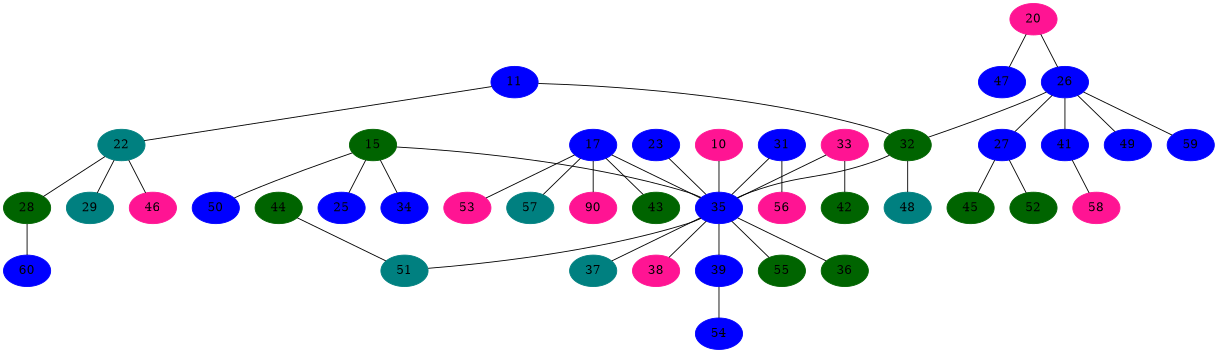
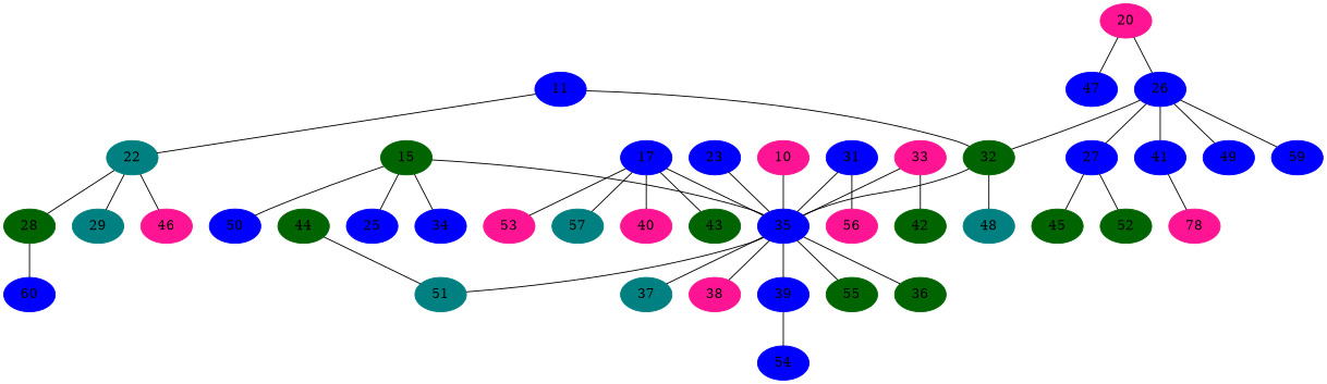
  graph {
    node [color=blue style=filled]
    22 [color=teal]
    11
    32 [color=darkgreen super="+1+10"]
    28 [color=darkgreen]
    29 [color=teal]
    46 [color=deeppink]
    35 [super="+3+6+16+21+14+5+8+13+19"]
    48 [color=teal]
    15 [color=darkgreen]
    25
    34
    50
    36 [color=darkgreen]
    37 [color=teal]
    38 [color=deeppink]
    39
    51 [color=teal super="+12"]
    55 [color=darkgreen]
    17
-   40 [color=deeppink label=90]
+   40 [color=deeppink]
    43 [color=darkgreen]
    53 [color=deeppink]
    57 [color=teal]
    26 [super="+4+9+18+24"]
    27
    41
    49
    59
    20 [color=deeppink]
    47
    60
    23
    45 [color=darkgreen]
    52 [color=darkgreen]
-   58 [color=deeppink]
+   58 [color=deeppink label=78]
    n36 [color=deeppink label=10]
    31
    56 [color=deeppink]
    33 [color=deeppink]
    42 [color=darkgreen]
    54
    44 [color=darkgreen]
    22 -- 28
    22 -- 29
    22 -- 46
    11 -- 22
    11 -- 32
    32 -- 35
    32 -- 48
    28 -- 60
    35 -- 36
    35 -- 37
    35 -- 38
    35 -- 39
    35 -- 51
    35 -- 55
    15 -- 35
    15 -- 25
    15 -- 34
    15 -- 50
    39 -- 54
    17 -- 35
    17 -- 40
    17 -- 43
    17 -- 53
    17 -- 57
    26 -- 32
    26 -- 27
    26 -- 41
    26 -- 49
    26 -- 59
    27 -- 45
    27 -- 52
    41 -- 58
    20 -- 26
    20 -- 47
    23 -- 35
    n36 -- 35
    31 -- 35
    31 -- 56
    33 -- 35
    33 -- 42
    44 -- 51
  }
